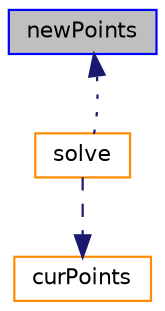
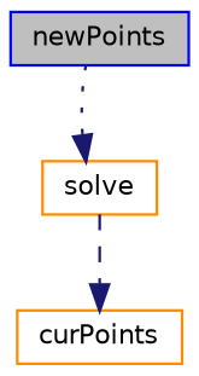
  digraph {
    rankdir=TB
    node [color=darkorange fontname=Helvetica fontsize=10 shape=record]
    edge [color=midnightblue fontname=Helvetica fontsize=10 labelfontname=Helvetica labelfontsize=10]
    n1 [color=blue fillcolor=grey75 fontcolor=black height=0.2 label=newPoints style=filled width=0.4]
    n2 [height=0.2 label=solve width=0.4]
    n3 [height=0.2 label=curPoints width=0.4]
-   n2 -> n1 [style=dotted]
+   n1 -> n2 [style=dotted]
    n2 -> n3 [style=dashed]
  }
